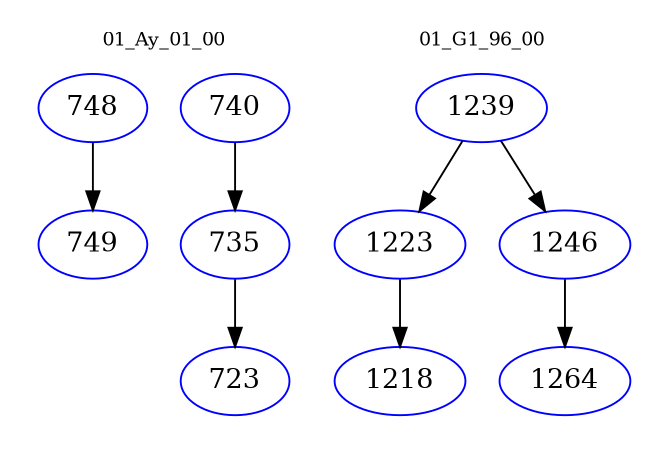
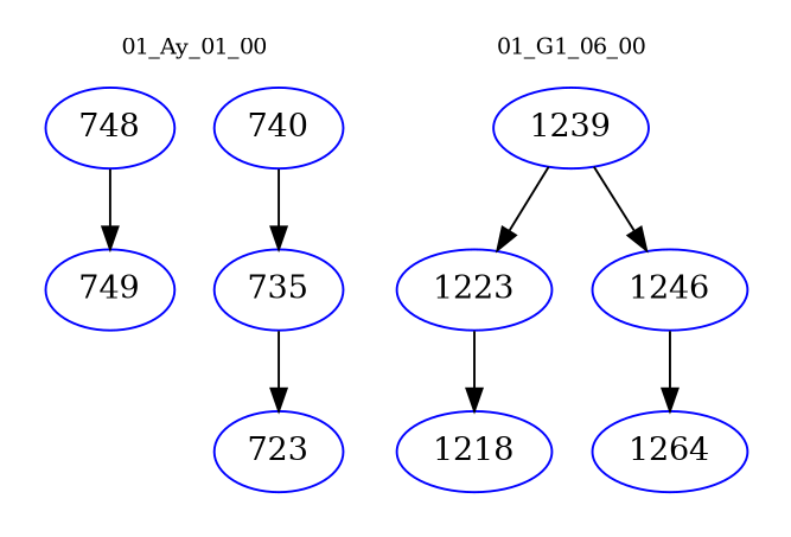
  digraph {
    node [color=blue]
    edge [color=black]
    n1 [label=740]
    n2 [label=735]
    n3 [label=748]
    n4 [label=723]
    n5 [label=749]
    n6 [label=1239]
    n7 [label=1223]
    n8 [label=1246]
    n9 [label=1218]
    n10 [label=1264]
    subgraph cluster_1 {
      color=white
      fontsize=10
      label="01_Ay_01_00"
      n1
      n2
      n3
      n4
      n5
    }
    subgraph cluster_2 {
      color=white
      fontsize=10
-     label="01_G1_96_00"
+     label="01_G1_06_00"
      n6
      n7
      n8
      n9
      n10
    }
    n1 -> n2
    n2 -> n4
    n3 -> n5
    n6 -> n7
    n6 -> n8
    n7 -> n9
    n8 -> n10
  }
